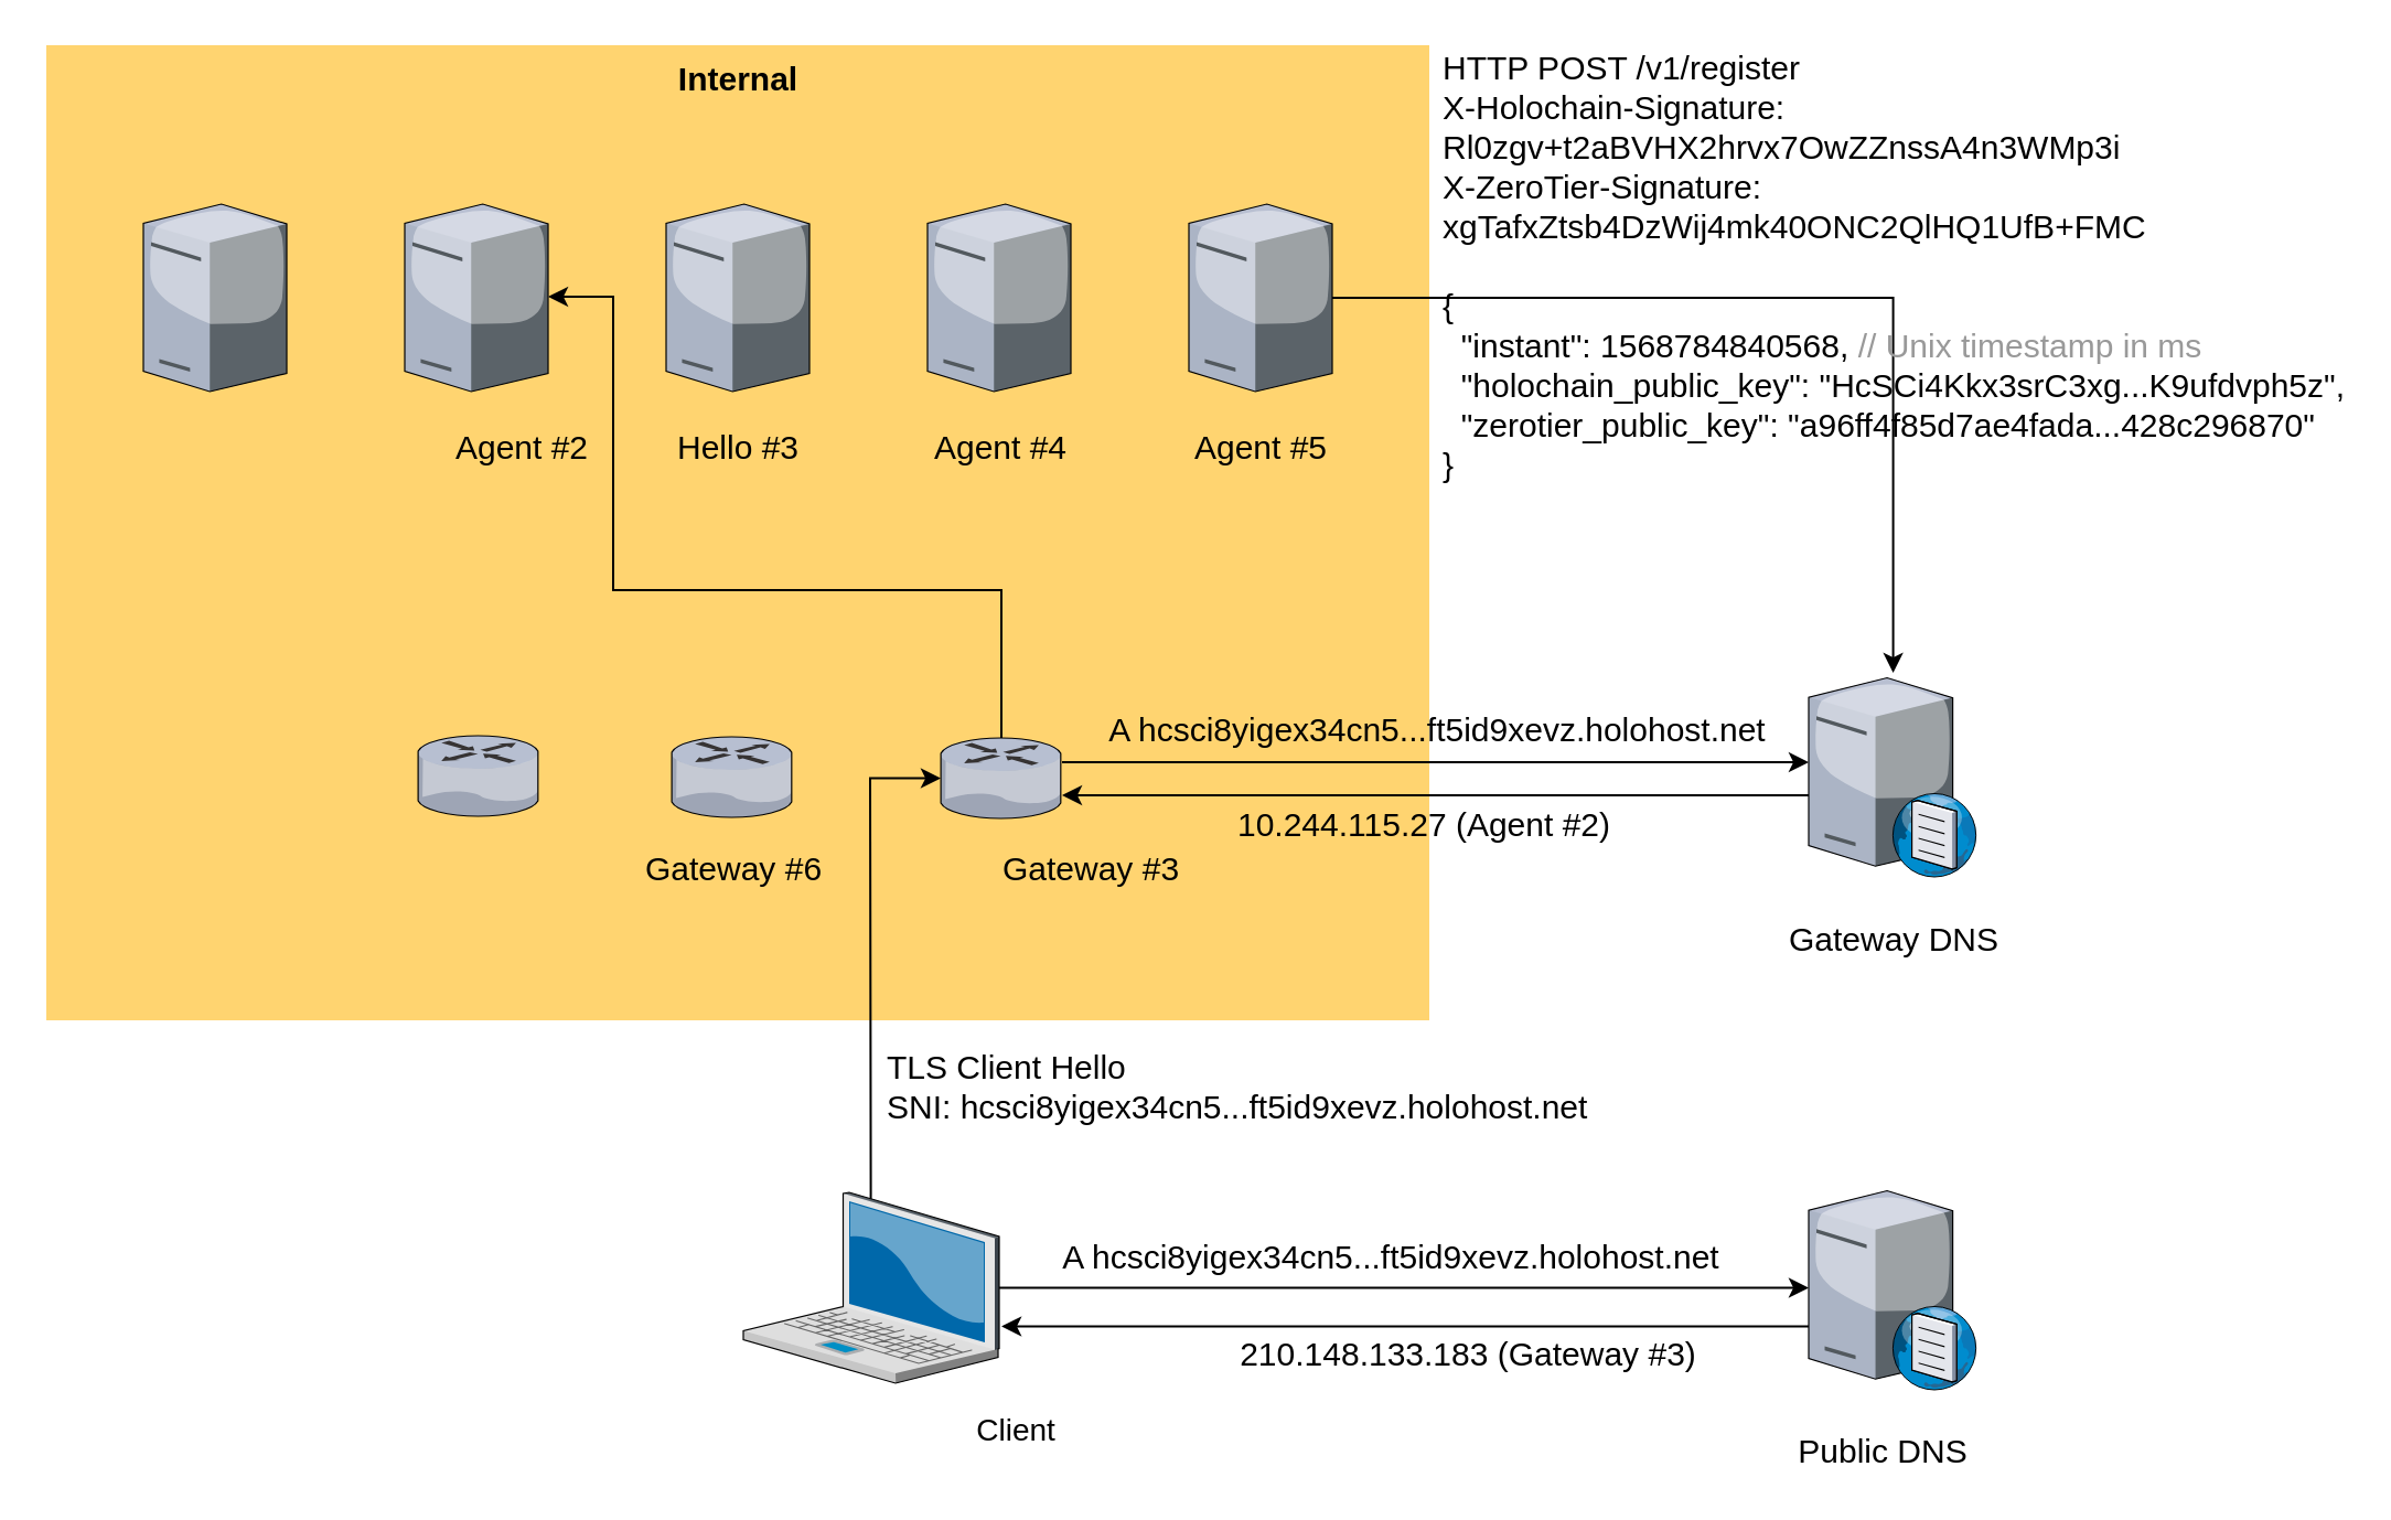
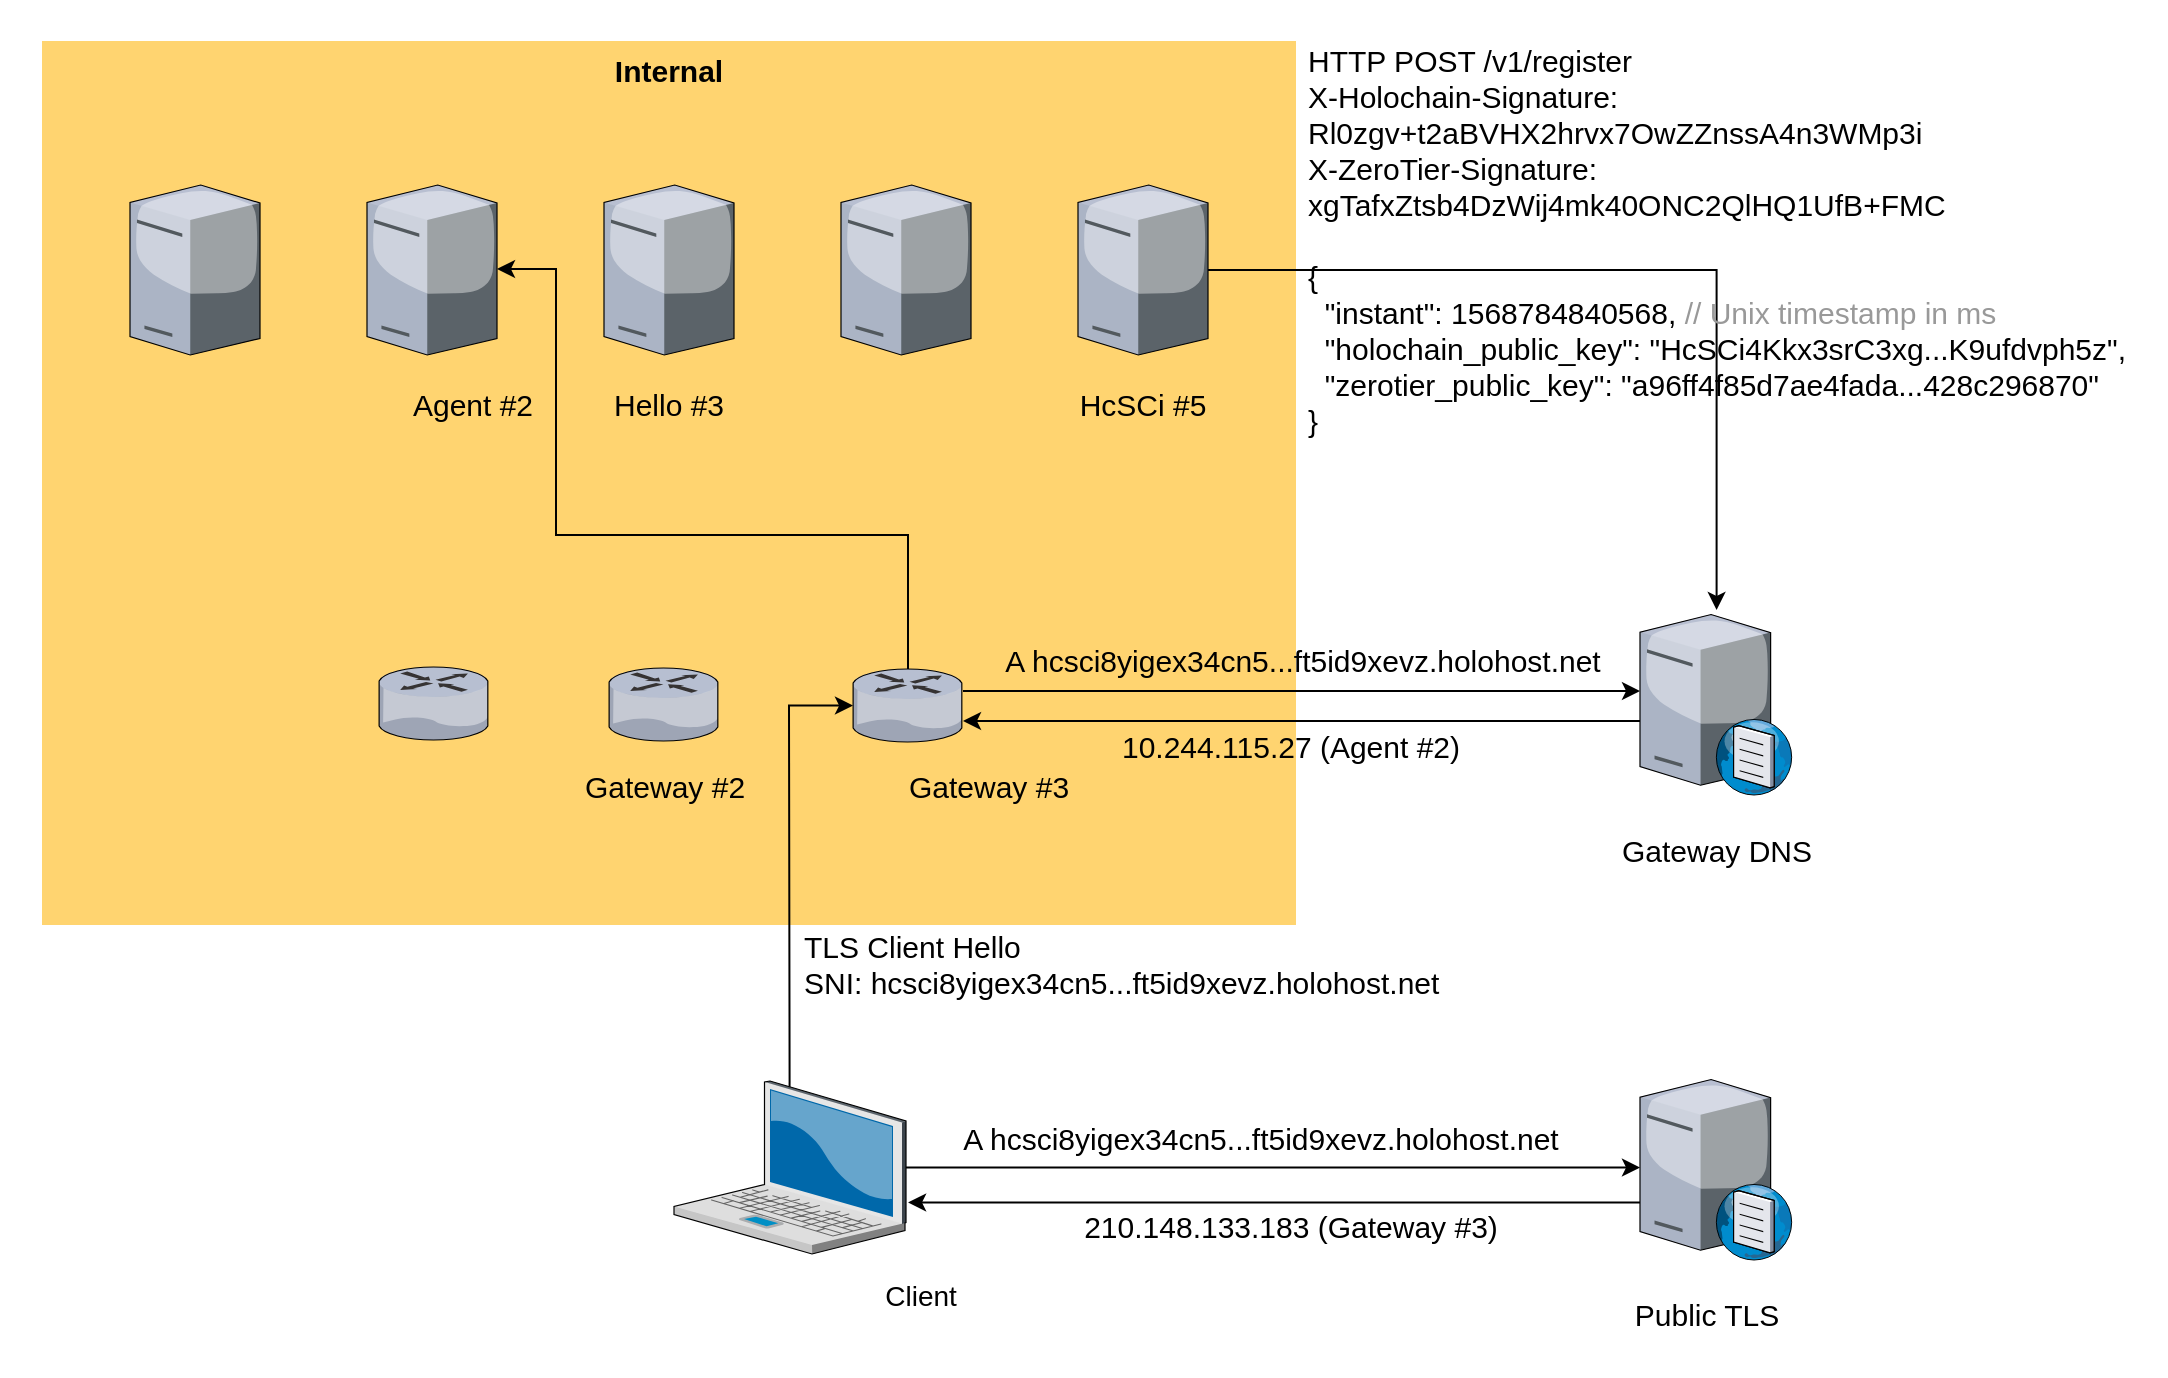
  <mxCell id="0" style=";html=1;" />
  <mxCell id="1" style=";html=1;" parent="0" />
  <mxCell id="2" value="&lt;font style=&quot;font-size: 15px&quot;&gt;&lt;b&gt;Internal&lt;/b&gt;&lt;/font&gt;" style="whiteSpace=wrap;html=1;fillColor=#FFD470;gradientColor=none;fontSize=14;strokeColor=none;verticalAlign=top;" parent="1" vertex="1"><mxGeometry x="20.5" y="20" width="627" height="442" as="geometry" /></mxCell>
  <mxCell id="3" style="edgeStyle=orthogonalEdgeStyle;rounded=0;orthogonalLoop=1;jettySize=auto;html=1;fontSize=15;" parent="1" source="5" target="34" edge="1"><mxGeometry relative="1" as="geometry" /></mxCell>
  <mxCell id="4" style="edgeStyle=orthogonalEdgeStyle;rounded=0;orthogonalLoop=1;jettySize=auto;html=1;fontFamily=Lucida Console;fontSize=15;exitX=0.498;exitY=0.037;exitDx=0;exitDy=0;exitPerimeter=0;" parent="1" source="5" target="21" edge="1"><mxGeometry relative="1" as="geometry"><mxPoint x="394" y="540" as="sourcePoint" /><Array as="points"><mxPoint x="394" y="540" /><mxPoint x="394" y="352" /></Array></mxGeometry></mxCell>
  <mxCell id="5" value="" style="verticalLabelPosition=bottom;aspect=fixed;html=1;verticalAlign=top;strokeColor=none;shape=mxgraph.citrix.laptop_2;fillColor=#66B2FF;gradientColor=#0066CC;fontSize=14;" parent="1" vertex="1"><mxGeometry x="336.5" y="540" width="116" height="86.5" as="geometry" /></mxCell>
  <mxCell id="6" value="" style="verticalLabelPosition=bottom;aspect=fixed;html=1;verticalAlign=top;strokeColor=none;align=center;outlineConnect=0;shape=mxgraph.citrix.tower_server;" parent="1" vertex="1"><mxGeometry x="64.5" y="92" width="65" height="85" as="geometry" /></mxCell>
  <mxCell id="7" value="" style="verticalLabelPosition=bottom;aspect=fixed;html=1;verticalAlign=top;strokeColor=none;align=center;outlineConnect=0;shape=mxgraph.citrix.tower_server;" parent="1" vertex="1"><mxGeometry x="183" y="92" width="65" height="85" as="geometry" /></mxCell>
  <mxCell id="8" value="" style="verticalLabelPosition=bottom;aspect=fixed;html=1;verticalAlign=top;strokeColor=none;align=center;outlineConnect=0;shape=mxgraph.citrix.tower_server;" parent="1" vertex="1"><mxGeometry x="301.5" y="92" width="65" height="85" as="geometry" /></mxCell>
  <mxCell id="9" value="" style="verticalLabelPosition=bottom;aspect=fixed;html=1;verticalAlign=top;strokeColor=none;align=center;outlineConnect=0;shape=mxgraph.citrix.tower_server;" parent="1" vertex="1"><mxGeometry x="420" y="92" width="65" height="85" as="geometry" /></mxCell>
  <mxCell id="10" style="edgeStyle=orthogonalEdgeStyle;rounded=0;orthogonalLoop=1;jettySize=auto;html=1;fontFamily=Lucida Console;fontSize=15;" parent="1" source="11" target="32" edge="1"><mxGeometry relative="1" as="geometry" /></mxCell>
  <mxCell id="11" value="" style="verticalLabelPosition=bottom;aspect=fixed;html=1;verticalAlign=top;strokeColor=none;align=center;outlineConnect=0;shape=mxgraph.citrix.tower_server;" parent="1" vertex="1"><mxGeometry x="538.5" y="92" width="65" height="85" as="geometry" /></mxCell>
  <mxCell id="12" value="Agent #2" style="text;html=1;resizable=0;autosize=1;align=center;verticalAlign=middle;points=[];fillColor=none;strokeColor=none;rounded=0;fontSize=15;" parent="1" vertex="1"><mxGeometry x="195.5" y="192" width="80" height="20" as="geometry" /></mxCell>
  <mxCell id="13" value="Hello #3" style="text;html=1;resizable=0;autosize=1;align=center;verticalAlign=middle;points=[];fillColor=none;strokeColor=none;rounded=0;fontSize=15;" parent="1" vertex="1"><mxGeometry x="294" y="192" width="80" height="20" as="geometry" /></mxCell>
- <mxCell id="14" value="Agent #4" style="text;html=1;resizable=0;autosize=1;align=center;verticalAlign=middle;points=[];fillColor=none;strokeColor=none;rounded=0;fontSize=15;" parent="1" vertex="1"><mxGeometry x="412.5" y="192" width="80" height="20" as="geometry" /></mxCell>
- <mxCell id="15" value="Agent #5" style="text;html=1;resizable=0;autosize=1;align=center;verticalAlign=middle;points=[];fillColor=none;strokeColor=none;rounded=0;fontSize=15;" parent="1" vertex="1"><mxGeometry x="531" y="192" width="80" height="20" as="geometry" /></mxCell>
+ <mxCell id="15" value="HcSCi #5" style="text;html=1;resizable=0;autosize=1;align=center;verticalAlign=middle;points=[];fillColor=none;strokeColor=none;rounded=0;fontSize=15;" parent="1" vertex="1"><mxGeometry x="531" y="192" width="80" height="20" as="geometry" /></mxCell>
  <mxCell id="16" value="" style="verticalLabelPosition=bottom;aspect=fixed;html=1;verticalAlign=top;strokeColor=none;align=center;outlineConnect=0;shape=mxgraph.citrix.router;fontSize=15;" parent="1" vertex="1"><mxGeometry x="189" y="333" width="55" height="36.5" as="geometry" /></mxCell>
  <mxCell id="17" value="" style="verticalLabelPosition=bottom;aspect=fixed;html=1;verticalAlign=top;strokeColor=none;align=center;outlineConnect=0;shape=mxgraph.citrix.router;fontSize=15;" parent="1" vertex="1"><mxGeometry x="304" y="333.5" width="55" height="36.5" as="geometry" /></mxCell>
- <mxCell id="18" value="Gateway #6" style="text;html=1;resizable=0;autosize=1;align=center;verticalAlign=middle;points=[];fillColor=none;strokeColor=none;rounded=0;fontSize=15;" parent="1" vertex="1"><mxGeometry x="286.5" y="383" width="90" height="20" as="geometry" /></mxCell>
+ <mxCell id="18" value="Gateway #2" style="text;html=1;resizable=0;autosize=1;align=center;verticalAlign=middle;points=[];fillColor=none;strokeColor=none;rounded=0;fontSize=15;" parent="1" vertex="1"><mxGeometry x="286.5" y="383" width="90" height="20" as="geometry" /></mxCell>
  <mxCell id="19" style="edgeStyle=orthogonalEdgeStyle;rounded=0;orthogonalLoop=1;jettySize=auto;html=1;fontFamily=Lucida Console;fontSize=15;" parent="1" source="21" target="32" edge="1"><mxGeometry relative="1" as="geometry"><Array as="points"><mxPoint x="653" y="345" /><mxPoint x="653" y="345" /></Array></mxGeometry></mxCell>
  <mxCell id="20" style="edgeStyle=orthogonalEdgeStyle;rounded=0;orthogonalLoop=1;jettySize=auto;html=1;fontFamily=Lucida Console;fontSize=15;" parent="1" source="21" target="7" edge="1"><mxGeometry relative="1" as="geometry"><Array as="points"><mxPoint x="453.5" y="267" /><mxPoint x="277.5" y="267" /><mxPoint x="277.5" y="134" /></Array></mxGeometry></mxCell>
  <mxCell id="21" value="" style="verticalLabelPosition=bottom;aspect=fixed;html=1;verticalAlign=top;strokeColor=none;align=center;outlineConnect=0;shape=mxgraph.citrix.router;fontSize=15;" parent="1" vertex="1"><mxGeometry x="426" y="334" width="55" height="36.5" as="geometry" /></mxCell>
  <mxCell id="22" value="Gateway #3" style="text;html=1;resizable=0;autosize=1;align=center;verticalAlign=middle;points=[];fillColor=none;strokeColor=none;rounded=0;fontSize=15;" parent="1" vertex="1"><mxGeometry x="448.5" y="383" width="90" height="20" as="geometry" /></mxCell>
  <mxCell id="23" value="&lt;span style=&quot;font-size: 14px&quot;&gt;Client&lt;/span&gt;" style="text;html=1;resizable=0;autosize=1;align=center;verticalAlign=middle;points=[];fillColor=none;strokeColor=none;rounded=0;fontSize=15;" parent="1" vertex="1"><mxGeometry x="434.5" y="637" width="50" height="20" as="geometry" /></mxCell>
  <mxCell id="24" style="edgeStyle=orthogonalEdgeStyle;rounded=0;orthogonalLoop=1;jettySize=auto;html=1;fontSize=15;entryX=1.009;entryY=0.702;entryDx=0;entryDy=0;entryPerimeter=0;" parent="1" source="34" target="5" edge="1"><mxGeometry relative="1" as="geometry"><mxPoint x="454" y="600" as="targetPoint" /><Array as="points"><mxPoint x="636" y="601" /></Array></mxGeometry></mxCell>
  <mxCell id="25" value="A hcsci8yigex34cn5...ft5id9xevz.holohost.net" style="text;html=1;resizable=0;autosize=1;align=center;verticalAlign=middle;points=[];fillColor=none;strokeColor=none;rounded=0;fontSize=15;" parent="1" vertex="1"><mxGeometry x="475" y="559" width="310" height="20" as="geometry" /></mxCell>
- <mxCell id="26" value="210.148.133.183 (Gateway #3)" style="text;html=1;resizable=0;autosize=1;align=center;verticalAlign=middle;points=[];fillColor=none;strokeColor=none;rounded=0;fontSize=15;" parent="1" vertex="1"><mxGeometry x="559.5" y="603" width="210" height="20" as="geometry" /></mxCell>
- <mxCell id="27" value="&lt;font face=&quot;Helvetica&quot;&gt;TLS Client Hello&lt;br&gt;SNI:&amp;nbsp;&lt;/font&gt;&lt;span style=&quot;font-family: &amp;#34;helvetica&amp;#34; ; text-align: center&quot;&gt;hcsci8yigex34cn5...ft5id9xevz&lt;/span&gt;&lt;font face=&quot;Helvetica&quot;&gt;.holohost.net&lt;/font&gt;" style="text;html=1;resizable=0;autosize=1;align=left;verticalAlign=middle;points=[];fillColor=none;strokeColor=none;rounded=0;fontFamily=Lucida Console;fontSize=15;" parent="1" vertex="1"><mxGeometry x="400" y="472" width="330" height="40" as="geometry" /></mxCell>
+ <mxCell id="26" value="210.148.133.183 (Gateway #3)" style="text;html=1;resizable=0;autosize=1;align=center;verticalAlign=middle;points=[];fillColor=none;strokeColor=none;rounded=0;fontSize=15;" parent="1" vertex="1"><mxGeometry x="539.5" y="603" width="210" height="20" as="geometry" /></mxCell>
+ <mxCell id="27" value="&lt;font face=&quot;Helvetica&quot;&gt;TLS Client Hello&lt;br&gt;SNI:&amp;nbsp;&lt;/font&gt;&lt;span style=&quot;font-family: &amp;#34;helvetica&amp;#34; ; text-align: center&quot;&gt;hcsci8yigex34cn5...ft5id9xevz&lt;/span&gt;&lt;font face=&quot;Helvetica&quot;&gt;.holohost.net&lt;/font&gt;" style="text;html=1;resizable=0;autosize=1;align=left;verticalAlign=middle;points=[];fillColor=none;strokeColor=none;rounded=0;fontFamily=Lucida Console;fontSize=15;" parent="1" vertex="1"><mxGeometry x="400" y="462" width="330" height="40" as="geometry" /></mxCell>
  <mxCell id="28" value="A hcsci8yigex34cn5...ft5id9xevz.holohost.net" style="text;html=1;resizable=0;autosize=1;align=center;verticalAlign=middle;points=[];fillColor=none;strokeColor=none;rounded=0;fontSize=15;" parent="1" vertex="1"><mxGeometry x="495.5" y="320" width="310" height="20" as="geometry" /></mxCell>
  <mxCell id="29" style="edgeStyle=orthogonalEdgeStyle;rounded=0;orthogonalLoop=1;jettySize=auto;html=1;fontFamily=Lucida Console;fontSize=15;" parent="1" source="32" target="21" edge="1"><mxGeometry relative="1" as="geometry"><mxPoint x="658" y="380" as="targetPoint" /><Array as="points"><mxPoint x="778" y="360" /><mxPoint x="778" y="360" /></Array></mxGeometry></mxCell>
  <mxCell id="30" value="10.244.115.27 (Agent #2)" style="text;html=1;resizable=0;autosize=1;align=center;verticalAlign=middle;points=[];fillColor=none;strokeColor=none;rounded=0;fontSize=15;" parent="1" vertex="1"><mxGeometry x="554.5" y="363" width="180" height="20" as="geometry" /></mxCell>
  <mxCell id="31" value="&lt;font face=&quot;Helvetica&quot;&gt;HTTP POST /v1/register&lt;/font&gt;&lt;br&gt;&lt;font face=&quot;Helvetica&quot;&gt;X-Holochain-Signature:&lt;/font&gt;&lt;br&gt;&lt;font face=&quot;Helvetica&quot;&gt;Rl0zgv+t2aBVHX2hrvx7OwZZnssA4n3WMp3i&lt;/font&gt;&lt;br&gt;&lt;font face=&quot;Helvetica&quot;&gt;X-ZeroTier-Signature:&lt;/font&gt;&lt;br&gt;&lt;font face=&quot;Helvetica&quot;&gt;xgTafxZtsb4DzWij4mk40ONC2QlHQ1UfB+FMC&lt;/font&gt;&lt;br&gt;&lt;br&gt;&lt;font face=&quot;Helvetica&quot;&gt;{&lt;/font&gt;&lt;br&gt;&lt;font face=&quot;Helvetica&quot;&gt;&amp;nbsp; &quot;instant&quot;: 1568784840568, &lt;/font&gt;&lt;font color=&quot;#999999&quot; style=&quot;font-family: &amp;#34;helvetica&amp;#34;&quot;&gt;// Unix timestamp in ms&lt;/font&gt;&lt;br&gt;&lt;div style=&quot;text-align: center&quot;&gt;&lt;font face=&quot;Helvetica&quot; style=&quot;font-family: &amp;#34;helvetica&amp;#34;&quot;&gt;&amp;nbsp; &quot;holochain_public_key&quot;: &quot;&lt;/font&gt;&lt;font face=&quot;helvetica&quot;&gt;HcSCi4Kkx3srC3xg...K9ufdvph5z&lt;/font&gt;&lt;font face=&quot;Helvetica&quot; style=&quot;font-family: &amp;#34;helvetica&amp;#34;&quot;&gt;&quot;,&lt;/font&gt;&lt;/div&gt;&lt;font face=&quot;Helvetica&quot;&gt;&amp;nbsp; &quot;zerotier_public_key&quot;: &quot;a96ff4f85d7ae4fada...428c296870&quot;&lt;br&gt;}&lt;/font&gt;" style="text;html=1;resizable=0;autosize=1;align=left;verticalAlign=middle;points=[];fillColor=none;strokeColor=none;rounded=0;fontFamily=Lucida Console;fontSize=15;" parent="1" vertex="1"><mxGeometry x="651.5" y="20" width="410" height="200" as="geometry" /></mxCell>
  <mxCell id="32" value="" style="verticalLabelPosition=bottom;aspect=fixed;html=1;verticalAlign=top;strokeColor=none;align=center;outlineConnect=0;shape=mxgraph.citrix.dns_server;" parent="1" vertex="1"><mxGeometry x="819.5" y="304.5" width="76.5" height="92.5" as="geometry" /></mxCell>
  <mxCell id="33" value="Gateway DNS" style="text;html=1;resizable=0;autosize=1;align=center;verticalAlign=middle;points=[];fillColor=none;strokeColor=none;rounded=0;fontSize=15;" parent="1" vertex="1"><mxGeometry x="808" y="414.5" width="100" height="20" as="geometry" /></mxCell>
  <mxCell id="34" value="" style="verticalLabelPosition=bottom;aspect=fixed;html=1;verticalAlign=top;strokeColor=none;align=center;outlineConnect=0;shape=mxgraph.citrix.dns_server;" parent="1" vertex="1"><mxGeometry x="819.5" y="537" width="76.5" height="92.5" as="geometry" /></mxCell>
- <mxCell id="35" value="Public DNS" style="text;html=1;resizable=0;autosize=1;align=center;verticalAlign=middle;points=[];fillColor=none;strokeColor=none;rounded=0;fontSize=15;" parent="1" vertex="1"><mxGeometry x="808" y="647" width="90" height="20" as="geometry" /></mxCell>
+ <mxCell id="35" value="Public TLS" style="text;html=1;resizable=0;autosize=1;align=center;verticalAlign=middle;points=[];fillColor=none;strokeColor=none;rounded=0;fontSize=15;" parent="1" vertex="1"><mxGeometry x="808" y="647" width="90" height="20" as="geometry" /></mxCell>
